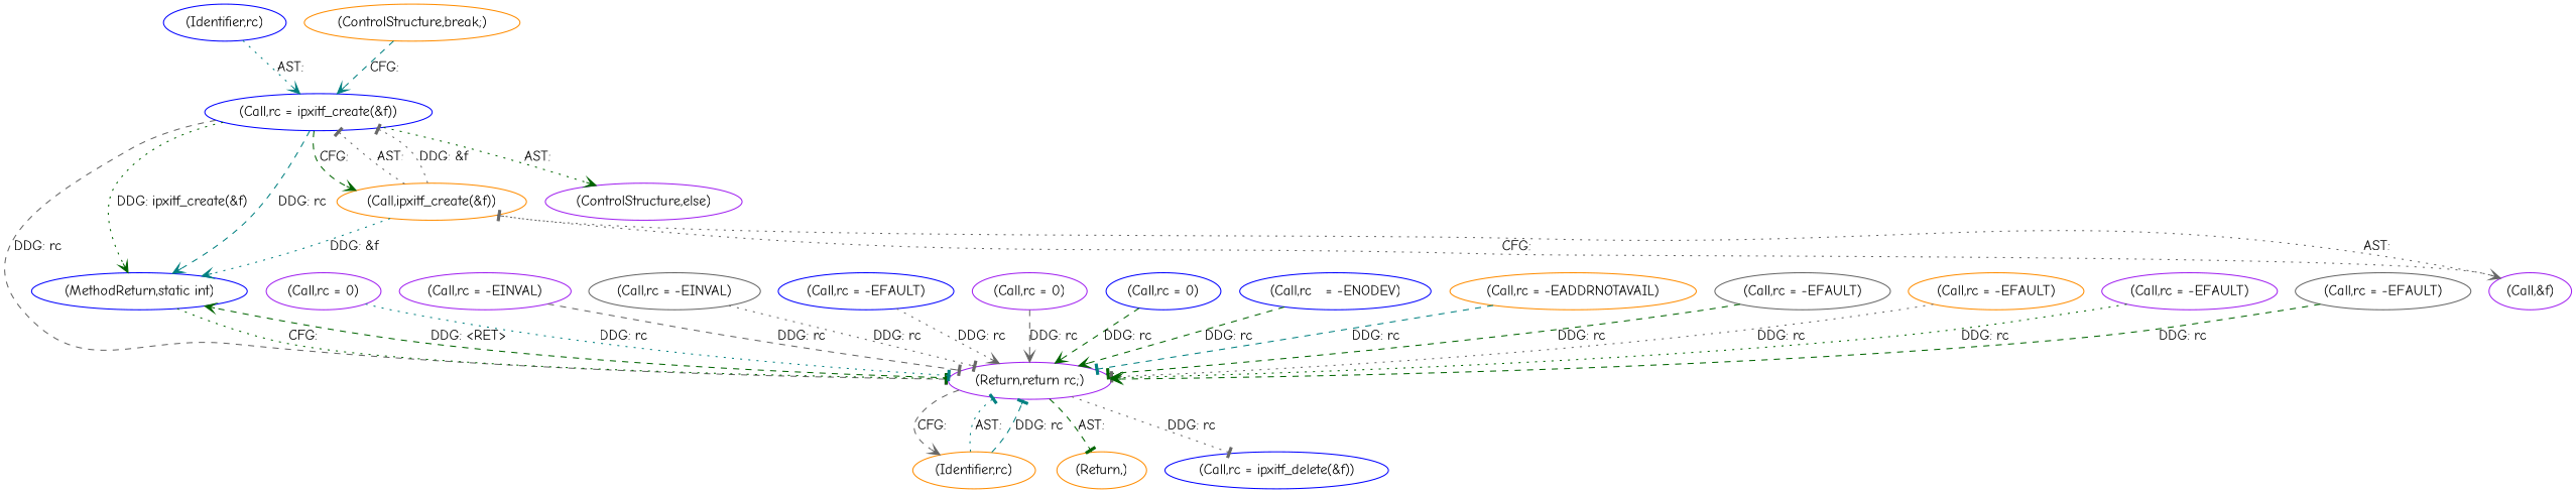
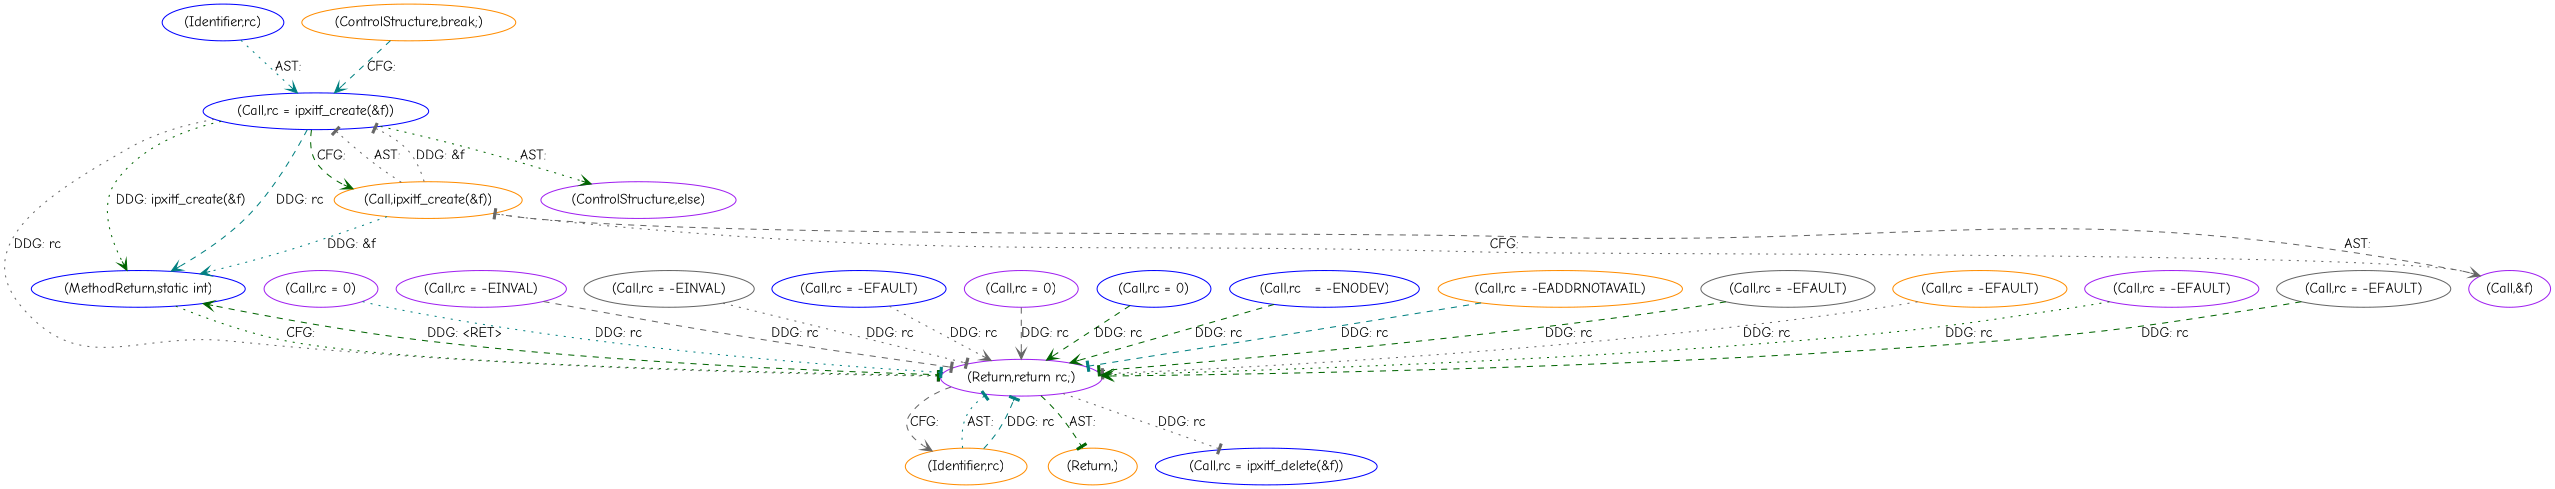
  digraph {
    fontname="Comic Neue"
    node [color=blue fontname="Comic Neue"]
    edge [arrowhead=vee color=gray40 fontname="Comic Neue" style=dotted]
    n1 [label="(Call,rc = ipxitf_create(&f))"]
    n2 [color=darkorange label="(Call,ipxitf_create(&f))"]
    n3 [color=purple label="(Return,return rc;)"]
    n4 [label="(MethodReturn,static int)"]
    n5 [color=purple label="(ControlStructure,else)"]
    n6 [color=purple label="(Call,&f)"]
    n7 [color=darkorange label="(Identifier,rc)"]
    n8 [color=darkorange label="(Return,)"]
    n9 [label="(Call,rc = ipxitf_delete(&f))"]
    n10 [color=purple label="(Call,rc = 0)"]
    n11 [color=purple label="(Call,rc = -EINVAL)"]
    n12 [color=gray40 label="(Call,rc = -EINVAL)"]
    n13 [label="(Identifier,rc)"]
    n14 [label="(Call,rc = -EFAULT)"]
    n15 [color=purple label="(Call,rc = 0)"]
    n16 [label="(Call,rc = 0)"]
    n17 [label="(Call,rc   = -ENODEV)"]
    n18 [color=darkorange label="(Call,rc = -EADDRNOTAVAIL)"]
    n19 [color=gray40 label="(Call,rc = -EFAULT)"]
    n20 [color=darkorange label="(ControlStructure,break;)"]
    n21 [color=darkorange label="(Call,rc = -EFAULT)"]
    n22 [color=purple label="(Call,rc = -EFAULT)"]
    n23 [color=gray40 label="(Call,rc = -EFAULT)"]
    n1 -> n2 [color=darkgreen label="CFG: " style=dashed]
-   n1 -> n3 [arrowhead=tee label="DDG: rc" style=dashed]
+   n1 -> n3 [arrowhead=tee label="DDG: rc"]
    n1 -> n4 [color=darkgreen label="DDG: ipxitf_create(&f)"]
    n1 -> n4 [color=teal label="DDG: rc" style=dashed]
    n1 -> n5 [color=darkgreen label="AST: "]
    n2 -> n1 [arrowhead=tee label="AST: "]
    n2 -> n1 [arrowhead=tee label="DDG: &f"]
    n2 -> n4 [color=teal label="DDG: &f"]
    n2 -> n6 [label="CFG: "]
    n3 -> n4 [color=darkgreen label="DDG: <RET>" style=dashed]
    n3 -> n7 [label="CFG: " style=dashed]
    n3 -> n8 [arrowhead=tee color=darkgreen label="AST: " style=dashed]
    n3 -> n9 [arrowhead=tee label="DDG: rc"]
    n4 -> n3 [arrowhead=tee color=darkgreen label="CFG: "]
-   n6 -> n2 [arrowhead=tee label="AST: "]
+   n6 -> n2 [arrowhead=tee label="AST: " style=dashed]
    n7 -> n3 [arrowhead=tee color=teal label="AST: "]
    n7 -> n3 [arrowhead=tee color=teal label="DDG: rc" style=dashed]
    n10 -> n3 [arrowhead=tee color=teal label="DDG: rc"]
    n11 -> n3 [arrowhead=tee label="DDG: rc" style=dashed]
    n12 -> n3 [arrowhead=tee label="DDG: rc"]
    n13 -> n1 [color=teal label="AST: "]
    n14 -> n3 [label="DDG: rc"]
    n15 -> n3 [label="DDG: rc" style=dashed]
    n16 -> n3 [color=darkgreen label="DDG: rc" style=dashed]
    n17 -> n3 [color=darkgreen label="DDG: rc" style=dashed]
    n18 -> n3 [arrowhead=tee color=teal label="DDG: rc" style=dashed]
    n19 -> n3 [arrowhead=tee color=darkgreen label="DDG: rc" style=dashed]
    n20 -> n1 [color=teal label="CFG: " style=dashed]
    n21 -> n3 [arrowhead=tee label="DDG: rc"]
    n22 -> n3 [color=darkgreen label="DDG: rc"]
    n23 -> n3 [color=darkgreen label="DDG: rc" style=dashed]
  }
